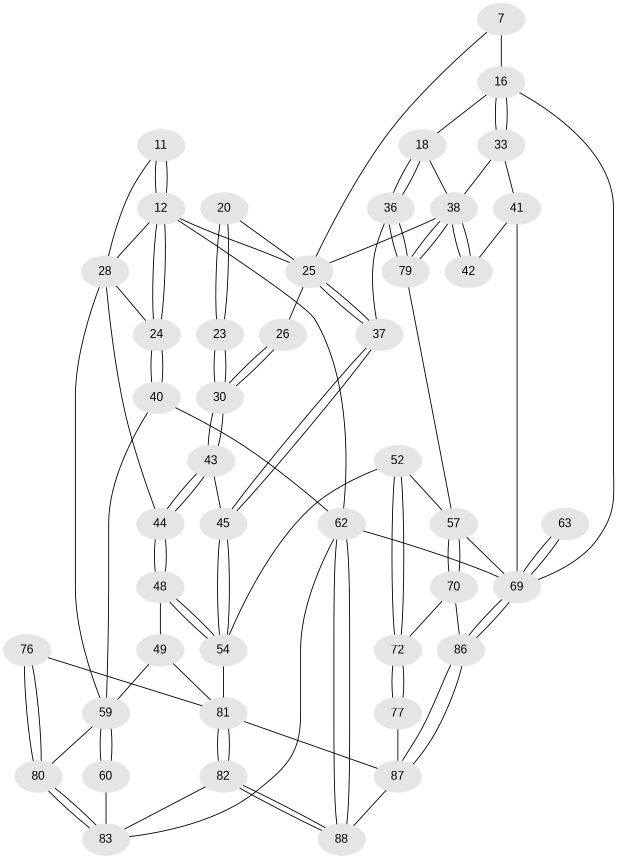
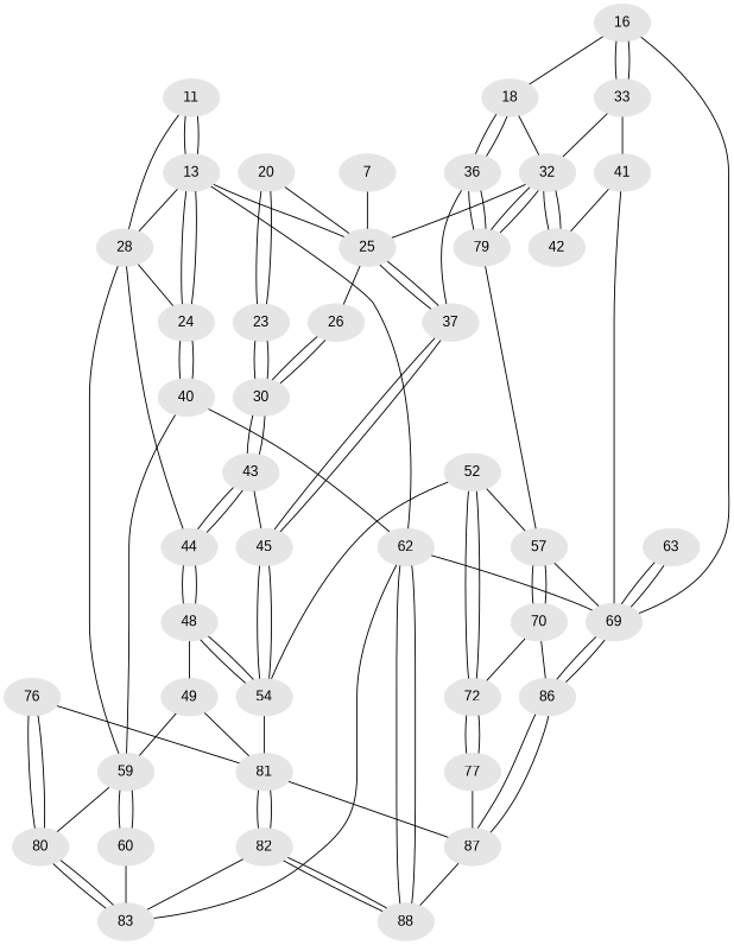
  graph {
    fontname="Liberation Sans"
    node [color=gray90 fontname="Liberation Sans" style=filled]
    edge [fontname="Liberation Sans"]
    16 [super="+15+13"]
    7
    25 [super="+21"]
    18 [super="+17"]
    33
    69 [super="+3+58+64"]
    26
    37
-   12 [super="+6+10"]
+   12 [super="+6+10" label=13]
    11
    28 [super="+27+24"]
    n12 [label=24]
    62 [super="+4"]
    44
    59 [super="+50+46+47"]
    40
    83 [super="+61"]
    88
    36
-   38 [super="+35+34"]
+   38 [super="+35+34" label=32]
    41 [super="+32"]
    86 [super="+85+73"]
    n23 [label=79]
    42
    20
    23
    30
    43
    45
    48
    60
    80 [super="+67"]
    57 [super="+51"]
    54 [super="+53"]
    70
    49
    81 [super="+75+74+65"]
    87 [super="+84+79+78"]
    82
    52
    72 [super="+71"]
    77
    63
    76 [super="+66"]
    16 -- 18
    16 -- 33
    16 -- 33
    16 -- 69 [weight=2]
-   7 -- 16 [weight=2]
    7 -- 25
    25 -- 26 [weight=2]
    25 -- 37
    25 -- 37
    18 -- 36
    18 -- 36
    18 -- 38
    33 -- 38
    33 -- 41
    69 -- 86 [weight=2]
    69 -- 86
    26 -- 30
    26 -- 30
    37 -- 45
    37 -- 45
    12 -- 25
    12 -- 28
    12 -- n12
    12 -- n12
    12 -- 62
    11 -- 12 [weight=2]
    11 -- 12
    11 -- 28
    28 -- n12
    28 -- 44
    28 -- 59
    n12 -- 40
    n12 -- 40
    62 -- 69 [weight=2]
    62 -- 83
    62 -- 88
    62 -- 88
    44 -- 48
    44 -- 48
    59 -- 60 [weight=2]
    59 -- 60
    59 -- 80
    40 -- 62
    40 -- 59
    36 -- 37
    36 -- n23
    36 -- n23
    38 -- 25
    38 -- n23
    38 -- n23
    38 -- 42 [weight=2]
    38 -- 42
    41 -- 69 [weight=2]
    41 -- 42
    86 -- 87 [weight=2]
    86 -- 87
    n23 -- 57
    20 -- 25
    20 -- 23
    20 -- 23
    23 -- 30
    23 -- 30
    30 -- 43
    30 -- 43
    43 -- 44
    43 -- 44
    43 -- 45
    45 -- 54
    45 -- 54
    48 -- 54
    48 -- 54
    48 -- 49
    60 -- 83
    80 -- 83
    80 -- 83
    57 -- 69
    57 -- 70
    57 -- 70
    54 -- 81
    70 -- 86
    70 -- 72
    49 -- 59
    49 -- 81
    81 -- 87 [weight=2]
    81 -- 82
    81 -- 82
    87 -- 88
    82 -- 83
    82 -- 88
    82 -- 88
    52 -- 57
    52 -- 54
    52 -- 72
    52 -- 72
    72 -- 77 [weight=2]
    72 -- 77
    77 -- 87
    63 -- 69 [weight=3]
    63 -- 69
    76 -- 80 [weight=2]
    76 -- 80
    76 -- 81 [weight=2]
  }
